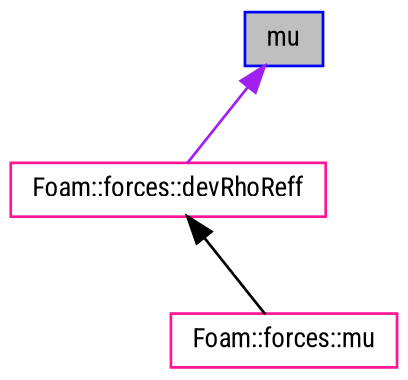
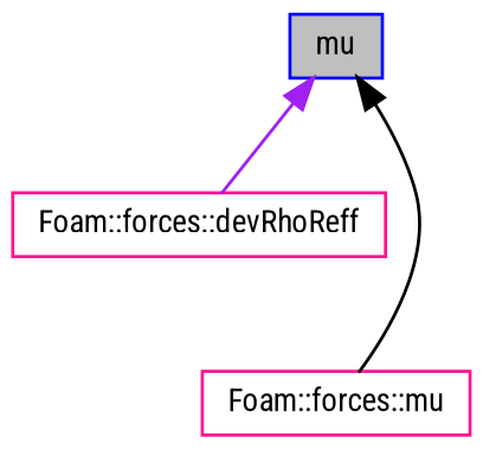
  digraph {
    fontname="Roboto Condensed"
    rankdir=TB
    node [color=deeppink fontname="Roboto Condensed" fontsize=10 shape=record]
    edge [dir=back fontname="Roboto Condensed" fontsize=10 labelfontname=Helvetica labelfontsize=10 style=solid]
    n1 [color=blue fillcolor=grey75 fontcolor=black height=0.2 label=mu style=filled width=0.4]
    n2 [height=0.2 label="Foam::forces::devRhoReff" width=0.4]
    n3 [height=0.2 label="Foam::forces::mu" width=0.4]
    n1 -> n2 [color=purple]
-   n2 -> n3 [color=black]
+   n1 -> n3 [color=black]
  }
